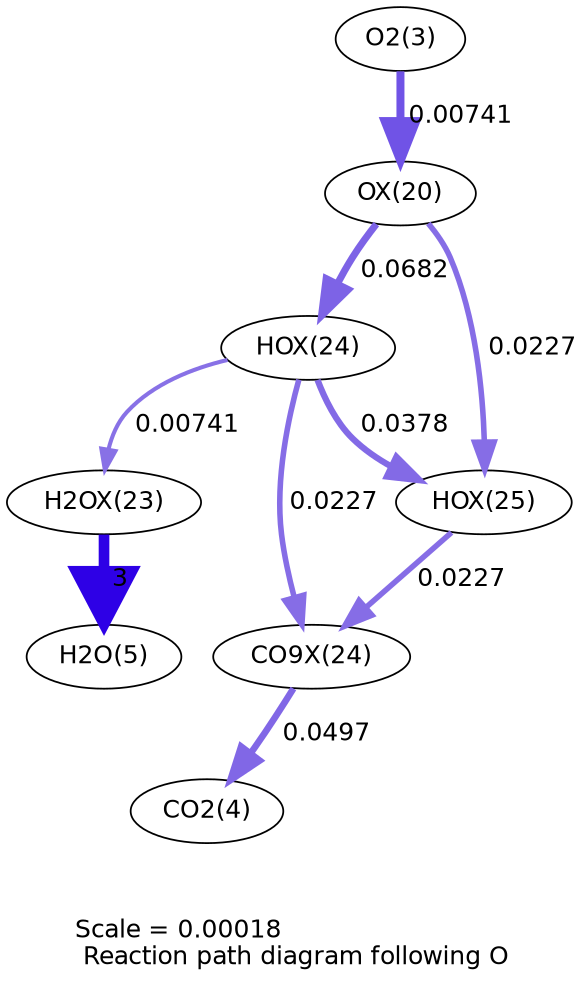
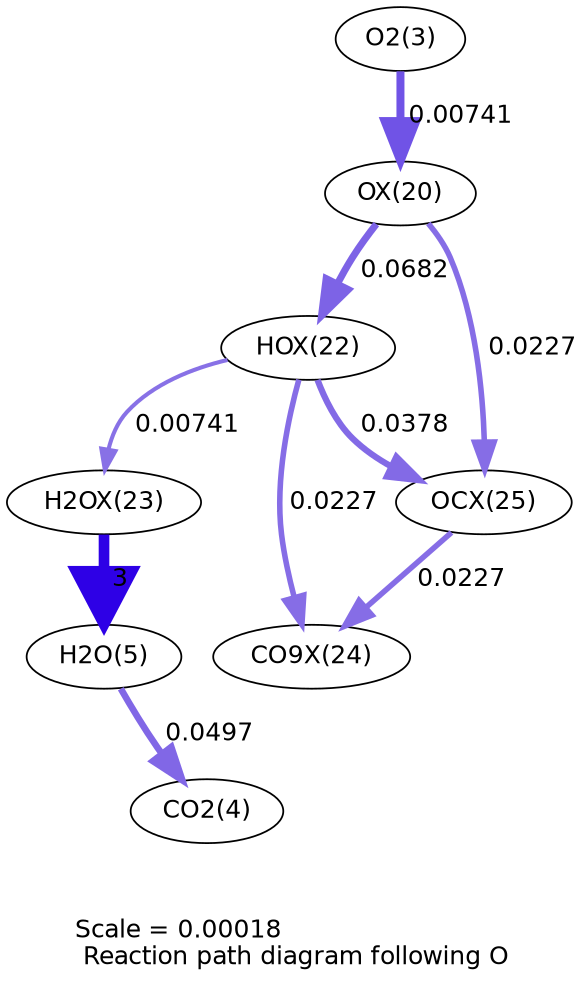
  digraph {
    fontname=Helvetica
    label="Scale = 0.00018\l Reaction path diagram following O"
    node [fontname=Helvetica]
    edge [arrowsize=1.57 color="0.7, 0.523, 0.9" fontname=Helvetica penwidth=3.14]
    n1 [label="O2(3)"]
    n2 [label="OX(20)"]
-   n3 [label="HOX(24)"]
-   n4 [label="HOX(25)"]
+   n3 [label="HOX(22)"]
+   n4 [label="OCX(25)"]
    n5 [label="H2OX(23)"]
    n6 [label="CO9X(24)"]
    n7 [label="H2O(5)"]
    n8 [label="CO2(4)"]
    n1 -> n2 [arrowsize=2.26 color="0.7, 0.639, 0.9" label=" 0.00741" penwidth=4.51]
    n2 -> n3 [arrowsize=1.99 color="0.7, 0.568, 0.9" label=" 0.0682" penwidth=3.97]
    n2 -> n4 [label=" 0.0227"]
    n3 -> n4 [arrowsize=1.76 color="0.7, 0.538, 0.9" label=" 0.0378" penwidth=3.53]
    n3 -> n5 [arrowsize=1.15 color="0.7, 0.507, 0.9" label=" 0.00741" penwidth=2.3]
    n3 -> n6 [label=" 0.0227"]
    n4 -> n6 [label=" 0.0227"]
    n5 -> n7 [arrowsize=3 color="0.7, 1.5, 0.9" label=" 3" penwidth=6]
-   n6 -> n8 [arrowsize=1.87 color="0.7, 0.55, 0.9" label=" 0.0497" penwidth=3.73]
+   n7 -> n8 [arrowsize=1.87 color="0.7, 0.55, 0.9" label=" 0.0497" penwidth=3.73]
  }
